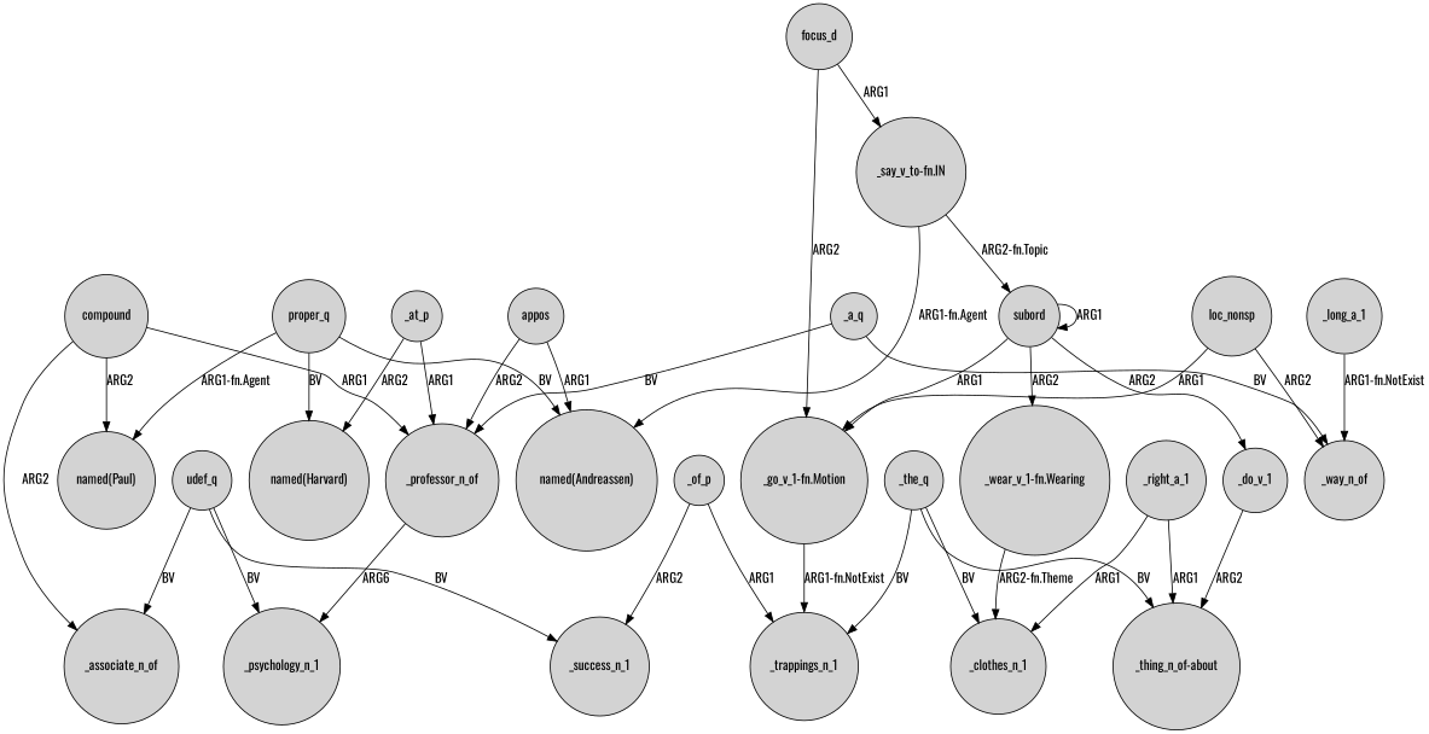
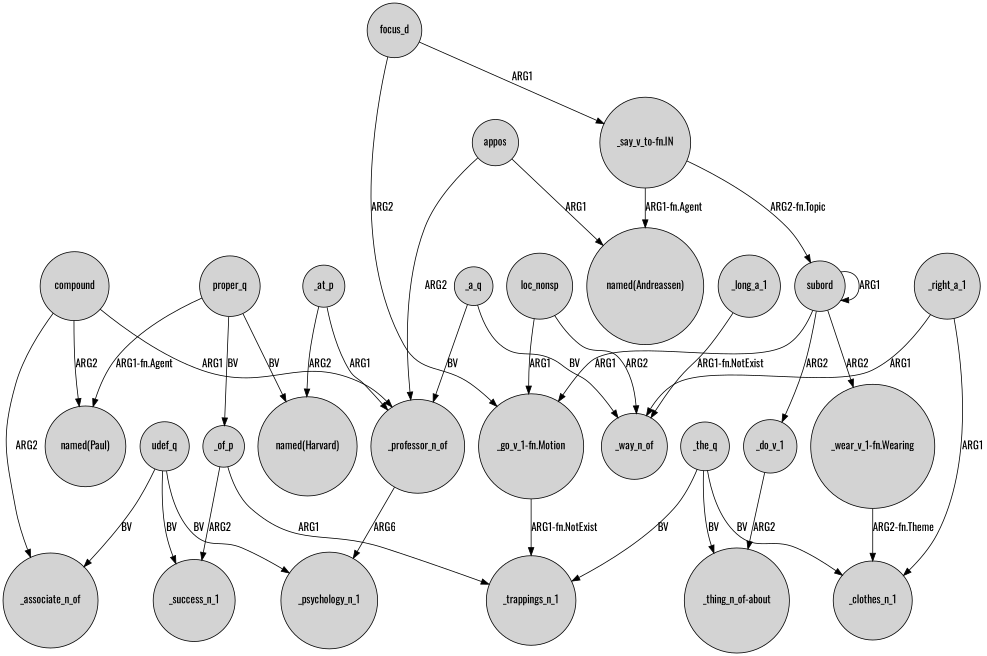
  digraph {
    fontname=Oswald
    node [fontname=Oswald shape=circle style=filled]
    edge [fontname=Oswald]
    loc_nonsp
    "_go_v_1-fn.Motion"
    _way_n_of
    _trappings_n_1
    _do_v_1
    "_thing_n_of-about"
    _professor_n_of
    _psychology_n_1
    "_wear_v_1-fn.Wearing"
    _clothes_n_1
    subord
    proper_q
    "named(Andreassen)"
    "named(Harvard)"
    "named(Paul)"
    _right_a_1
    _of_p
    _success_n_1
    compound
    _associate_n_of
    udef_q
    appos
    _long_a_1
    _a_q
    focus_d
    "_say_v_to-fn.IN"
    _the_q
    _at_p
    loc_nonsp -> "_go_v_1-fn.Motion" [label=ARG1]
    loc_nonsp -> _way_n_of [label=ARG2]
    "_go_v_1-fn.Motion" -> _trappings_n_1 [label="ARG1-fn.NotExist"]
    _do_v_1 -> "_thing_n_of-about" [label=ARG2]
    _professor_n_of -> _psychology_n_1 [label=ARG6]
    "_wear_v_1-fn.Wearing" -> _clothes_n_1 [label="ARG2-fn.Theme"]
    subord -> "_go_v_1-fn.Motion" [label=ARG1]
    subord -> _do_v_1 [label=ARG2]
    subord -> "_wear_v_1-fn.Wearing" [label=ARG2]
    subord -> subord [label=ARG1]
-   proper_q -> "named(Andreassen)" [label=BV]
+   proper_q -> _of_p [label=BV]
    proper_q -> "named(Harvard)" [label=BV]
    proper_q -> "named(Paul)" [label="ARG1-fn.Agent"]
-   _right_a_1 -> "_thing_n_of-about" [label=ARG1]
+   _right_a_1 -> _way_n_of [label=ARG1]
    _right_a_1 -> _clothes_n_1 [label=ARG1]
    _of_p -> _trappings_n_1 [label=ARG1]
    _of_p -> _success_n_1 [label=ARG2]
    compound -> _professor_n_of [label=ARG1]
    compound -> "named(Paul)" [label=ARG2]
    compound -> _associate_n_of [label=ARG2]
    udef_q -> _psychology_n_1 [label=BV]
    udef_q -> _success_n_1 [label=BV]
    udef_q -> _associate_n_of [label=BV]
    appos -> _professor_n_of [label=ARG2]
    appos -> "named(Andreassen)" [label=ARG1]
    _long_a_1 -> _way_n_of [label="ARG1-fn.NotExist"]
    _a_q -> _way_n_of [label=BV]
    _a_q -> _professor_n_of [label=BV]
    focus_d -> "_go_v_1-fn.Motion" [label=ARG2]
    focus_d -> "_say_v_to-fn.IN" [label=ARG1]
    "_say_v_to-fn.IN" -> subord [label="ARG2-fn.Topic"]
    "_say_v_to-fn.IN" -> "named(Andreassen)" [label="ARG1-fn.Agent"]
    _the_q -> _trappings_n_1 [label=BV]
    _the_q -> "_thing_n_of-about" [label=BV]
    _the_q -> _clothes_n_1 [label=BV]
    _at_p -> _professor_n_of [label=ARG1]
    _at_p -> "named(Harvard)" [label=ARG2]
  }
